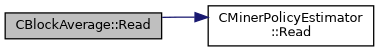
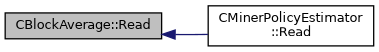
  digraph {
    rankdir=LR
    node [color=black fontname=Helvetica fontsize=10 shape=record style=filled]
    n1 [fillcolor=grey75 fontcolor=black height=0.2 label="CBlockAverage::Read" width=0.4]
    n2 [fillcolor=white height=0.2 label="CMinerPolicyEstimator\l::Read" width=0.4]
-   n2 -> n1 [color=midnightblue dir=back fontname=Helvetica fontsize=10 labelfontname=Helvetica labelfontsize=10 style=solid]
+   n1 -> n2 [color=midnightblue dir=back fontname=Helvetica fontsize=10 labelfontname=Helvetica labelfontsize=10 style=solid]
  }
